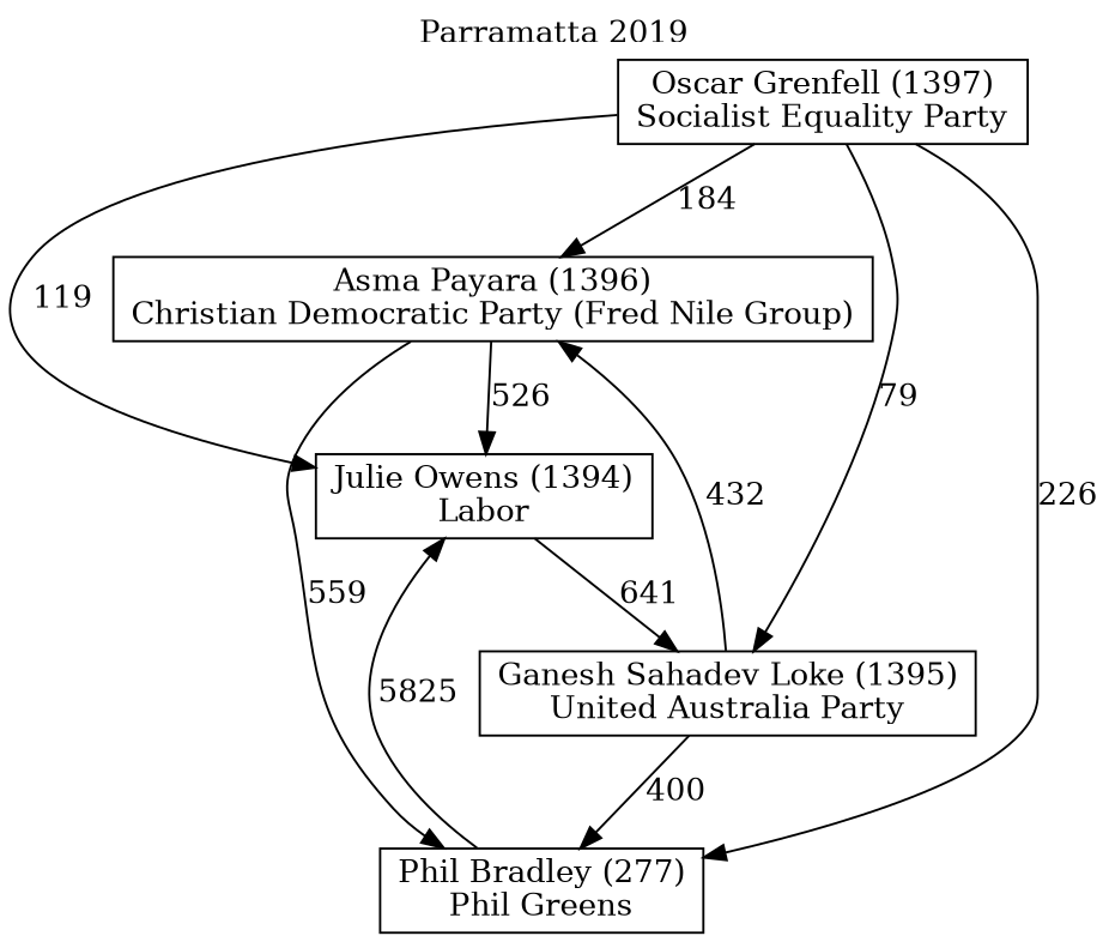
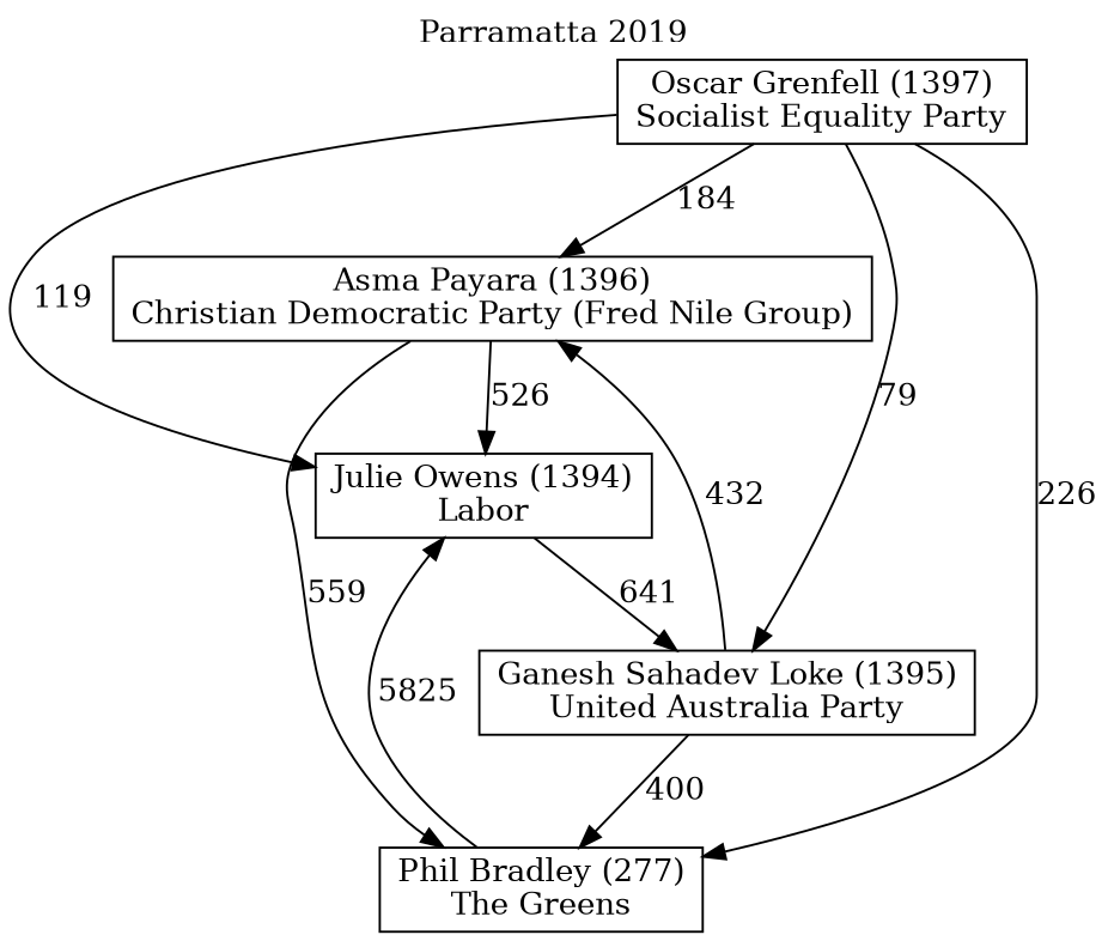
  digraph {
    label="Parramatta 2019"
    labelloc=t
    mclimit=10
    node [shape=box]
    n1 [label="Asma Payara (1396)\nChristian Democratic Party (Fred Nile Group)"]
    n2 [label="Julie Owens (1394)\nLabor"]
-   n3 [label="Phil Bradley (277)\nPhil Greens"]
+   n3 [label="Phil Bradley (277)\nThe Greens"]
    n4 [label="Ganesh Sahadev Loke (1395)\nUnited Australia Party"]
    n5 [label="Oscar Grenfell (1397)\nSocialist Equality Party"]
    n1 -> n2 [label=526]
    n1 -> n3 [label=559]
    n2 -> n4 [label=641]
    n3 -> n2 [label=5825]
    n4 -> n1 [label=432]
    n4 -> n3 [label=400]
    n5 -> n1 [label=184]
    n5 -> n2 [label=119]
    n5 -> n3 [label=226]
    n5 -> n4 [label=79]
  }
